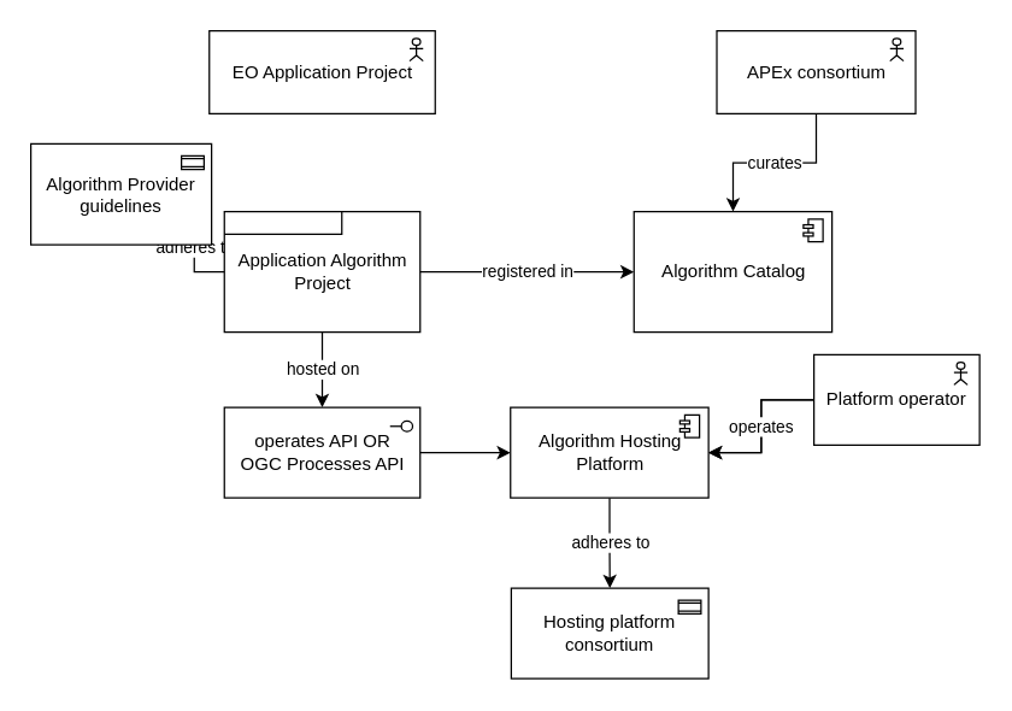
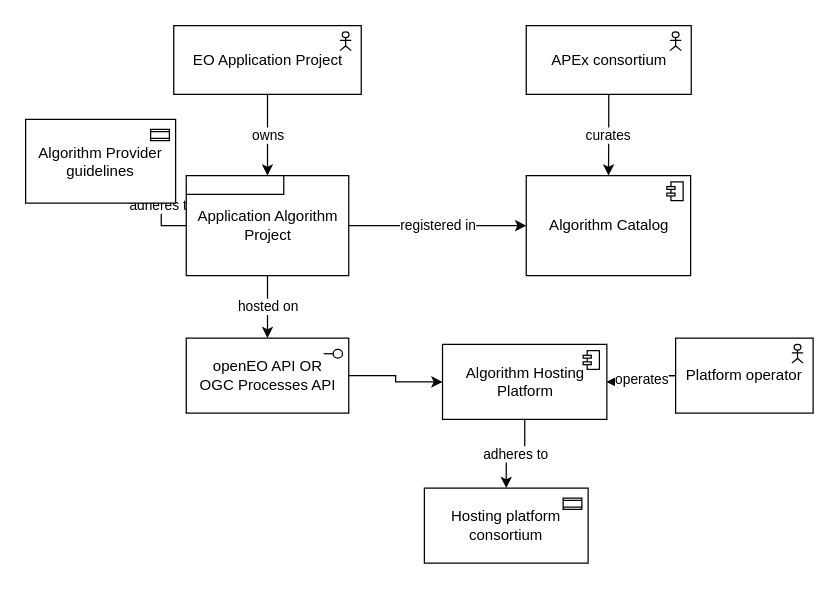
  <mxCell id="0" />
  <mxCell id="1" parent="0" />
  <mxCell id="2" value="hosted on" style="edgeStyle=orthogonalEdgeStyle;rounded=0;orthogonalLoop=1;jettySize=auto;html=1;" edge="1" parent="1" source="4" target="10"><mxGeometry relative="1" as="geometry" /></mxCell>
  <mxCell id="3" value="adheres to" style="edgeStyle=orthogonalEdgeStyle;rounded=0;orthogonalLoop=1;jettySize=auto;html=1;" edge="1" parent="1" source="4" target="18"><mxGeometry relative="1" as="geometry" /></mxCell>
  <mxCell id="4" value="Application Algorithm Project" style="html=1;outlineConnect=0;whiteSpace=wrap;shape=mxgraph.archimate3.product;" vertex="1" parent="1"><mxGeometry x="148.5" y="140" width="130" height="80" as="geometry" /></mxCell>
+ <mxCell id="5" value="owns" style="edgeStyle=orthogonalEdgeStyle;rounded=0;orthogonalLoop=1;jettySize=auto;html=1;" edge="1" parent="1" source="6" target="4"><mxGeometry relative="1" as="geometry" /></mxCell>
  <mxCell id="6" value="EO Application Project" style="html=1;outlineConnect=0;whiteSpace=wrap;shape=mxgraph.archimate3.application;appType=actor;archiType=square;" vertex="1" parent="1"><mxGeometry x="138.5" y="20" width="150" height="55" as="geometry" /></mxCell>
  <mxCell id="7" value="Algorithm Catalog" style="html=1;outlineConnect=0;whiteSpace=wrap;shape=mxgraph.archimate3.application;appType=comp;archiType=square;" vertex="1" parent="1"><mxGeometry x="420.5" y="140" width="131.5" height="80" as="geometry" /></mxCell>
  <mxCell id="8" value="curates" style="edgeStyle=orthogonalEdgeStyle;rounded=0;orthogonalLoop=1;jettySize=auto;html=1;" edge="1" parent="1" source="9" target="7"><mxGeometry relative="1" as="geometry" /></mxCell>
- <mxCell id="9" value="APEx consortium" style="html=1;outlineConnect=0;whiteSpace=wrap;shape=mxgraph.archimate3.application;appType=actor;archiType=square;" vertex="1" parent="1"><mxGeometry x="475.5" y="20" width="132" height="55" as="geometry" /></mxCell>
- <mxCell id="10" value="operates API OR&lt;br&gt;OGC Processes API" style="html=1;outlineConnect=0;whiteSpace=wrap;shape=mxgraph.archimate3.application;appType=interface;archiType=square;" vertex="1" parent="1"><mxGeometry x="148.5" y="270" width="130" height="60" as="geometry" /></mxCell>
+ <mxCell id="9" value="APEx consortium" style="html=1;outlineConnect=0;whiteSpace=wrap;shape=mxgraph.archimate3.application;appType=actor;archiType=square;" vertex="1" parent="1"><mxGeometry x="420.5" y="20" width="132" height="55" as="geometry" /></mxCell>
+ <mxCell id="10" value="openEO API OR&lt;br&gt;OGC Processes API" style="html=1;outlineConnect=0;whiteSpace=wrap;shape=mxgraph.archimate3.application;appType=interface;archiType=square;" vertex="1" parent="1"><mxGeometry x="148.5" y="270" width="130" height="60" as="geometry" /></mxCell>
  <mxCell id="11" value="adheres to" style="edgeStyle=orthogonalEdgeStyle;rounded=0;orthogonalLoop=1;jettySize=auto;html=1;" edge="1" parent="1" source="12" target="17"><mxGeometry relative="1" as="geometry" /></mxCell>
- <mxCell id="12" value="Algorithm Hosting&lt;br&gt;Platform" style="html=1;outlineConnect=0;whiteSpace=wrap;shape=mxgraph.archimate3.application;appType=comp;archiType=square;" vertex="1" parent="1"><mxGeometry x="338.5" y="270" width="131.5" height="60" as="geometry" /></mxCell>
+ <mxCell id="12" value="Algorithm Hosting&lt;br&gt;Platform" style="html=1;outlineConnect=0;whiteSpace=wrap;shape=mxgraph.archimate3.application;appType=comp;archiType=square;" vertex="1" parent="1"><mxGeometry x="353.5" y="275" width="131.5" height="60" as="geometry" /></mxCell>
  <mxCell id="13" style="edgeStyle=orthogonalEdgeStyle;rounded=0;orthogonalLoop=1;jettySize=auto;html=1;entryX=0;entryY=0.5;entryDx=0;entryDy=0;entryPerimeter=0;" edge="1" parent="1" source="10" target="12"><mxGeometry relative="1" as="geometry" /></mxCell>
  <mxCell id="14" value="" style="edgeStyle=orthogonalEdgeStyle;rounded=0;orthogonalLoop=1;jettySize=auto;html=1;" edge="1" parent="1" source="15" target="12"><mxGeometry relative="1" as="geometry" /></mxCell>
- <mxCell id="15" value="Platform operator" style="html=1;outlineConnect=0;whiteSpace=wrap;shape=mxgraph.archimate3.application;appType=actor;archiType=square;" vertex="1" parent="1"><mxGeometry x="540" y="235" width="110" height="60" as="geometry" /></mxCell>
+ <mxCell id="15" value="Platform operator" style="html=1;outlineConnect=0;whiteSpace=wrap;shape=mxgraph.archimate3.application;appType=actor;archiType=square;" vertex="1" parent="1"><mxGeometry x="540" y="270" width="110" height="60" as="geometry" /></mxCell>
  <mxCell id="16" value="operates" style="edgeStyle=orthogonalEdgeStyle;rounded=0;orthogonalLoop=1;jettySize=auto;html=1;entryX=1;entryY=0.5;entryDx=0;entryDy=0;entryPerimeter=0;" edge="1" parent="1" source="15" target="12"><mxGeometry relative="1" as="geometry" /></mxCell>
  <mxCell id="17" value="Hosting platform&lt;br&gt;consortium" style="html=1;outlineConnect=0;whiteSpace=wrap;shape=mxgraph.archimate3.application;appType=contract;archiType=square;" vertex="1" parent="1"><mxGeometry x="339" y="390" width="131" height="60" as="geometry" /></mxCell>
  <mxCell id="18" value="Algorithm Provider&lt;br&gt;guidelines" style="html=1;outlineConnect=0;whiteSpace=wrap;shape=mxgraph.archimate3.application;appType=contract;archiType=square;" vertex="1" parent="1"><mxGeometry x="20" y="95" width="120" height="67" as="geometry" /></mxCell>
  <mxCell id="19" value="registered in" style="edgeStyle=orthogonalEdgeStyle;rounded=0;orthogonalLoop=1;jettySize=auto;html=1;entryX=0;entryY=0.5;entryDx=0;entryDy=0;entryPerimeter=0;" edge="1" parent="1" source="4" target="7"><mxGeometry relative="1" as="geometry" /></mxCell>
